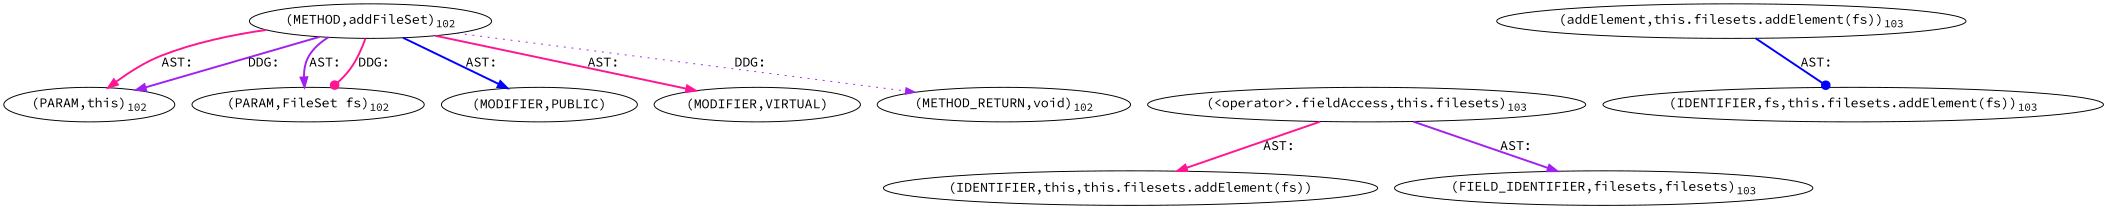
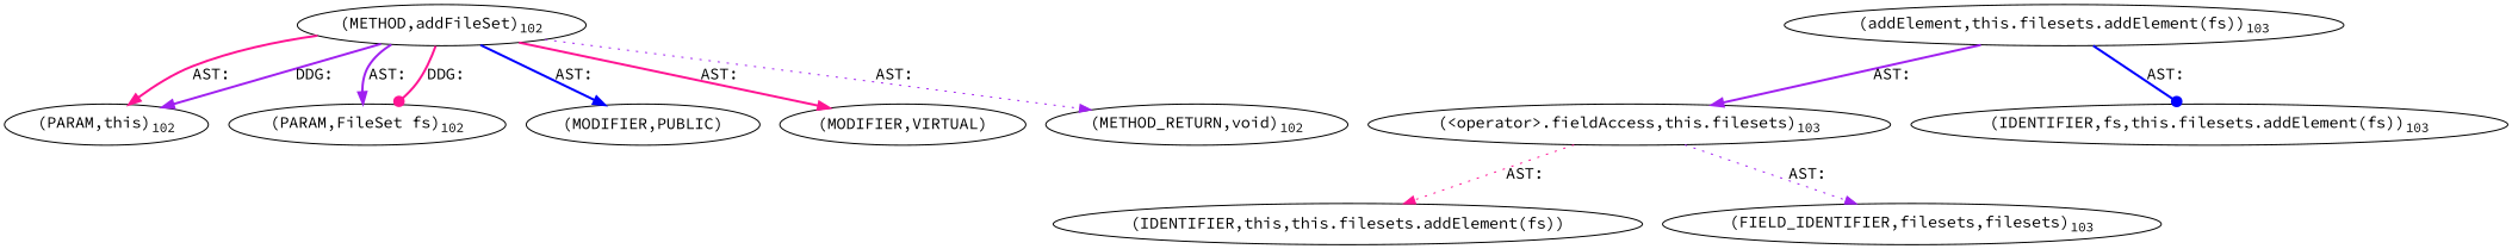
  digraph {
    fontname="Source Code Pro"
    node [fontname="Source Code Pro"]
    edge [arrowhead=normal color=purple fontname="Source Code Pro" style=bold]
    n1 [label=<(METHOD,addFileSet)<SUB>102</SUB>>]
    n2 [label=<(PARAM,this)<SUB>102</SUB>>]
    n3 [label=<(PARAM,FileSet fs)<SUB>102</SUB>>]
    n4 [label=<(MODIFIER,PUBLIC)>]
    n5 [label=<(MODIFIER,VIRTUAL)>]
    n6 [label=<(METHOD_RETURN,void)<SUB>102</SUB>>]
    n7 [label=<(addElement,this.filesets.addElement(fs))<SUB>103</SUB>>]
    n8 [label=<(&lt;operator&gt;.fieldAccess,this.filesets)<SUB>103</SUB>>]
    n9 [label=<(IDENTIFIER,fs,this.filesets.addElement(fs))<SUB>103</SUB>>]
    n10 [label=<(IDENTIFIER,this,this.filesets.addElement(fs))>]
    n11 [label=<(FIELD_IDENTIFIER,filesets,filesets)<SUB>103</SUB>>]
    n1 -> n2 [color=deeppink label="AST: "]
    n1 -> n2 [label="DDG: "]
    n1 -> n3 [label="AST: "]
    n1 -> n3 [arrowhead=dot color=deeppink label="DDG: "]
    n1 -> n4 [color=blue label="AST: "]
    n1 -> n5 [color=deeppink label="AST: "]
-   n1 -> n6 [label="DDG: " style=dotted]
+   n1 -> n6 [label="AST: " style=dotted]
+   n7 -> n8 [label="AST: "]
    n7 -> n9 [arrowhead=dot color=blue label="AST: "]
-   n8 -> n10 [color=deeppink label="AST: "]
-   n8 -> n11 [label="AST: "]
+   n8 -> n10 [color=deeppink label="AST: " style=dotted]
+   n8 -> n11 [label="AST: " style=dotted]
  }
